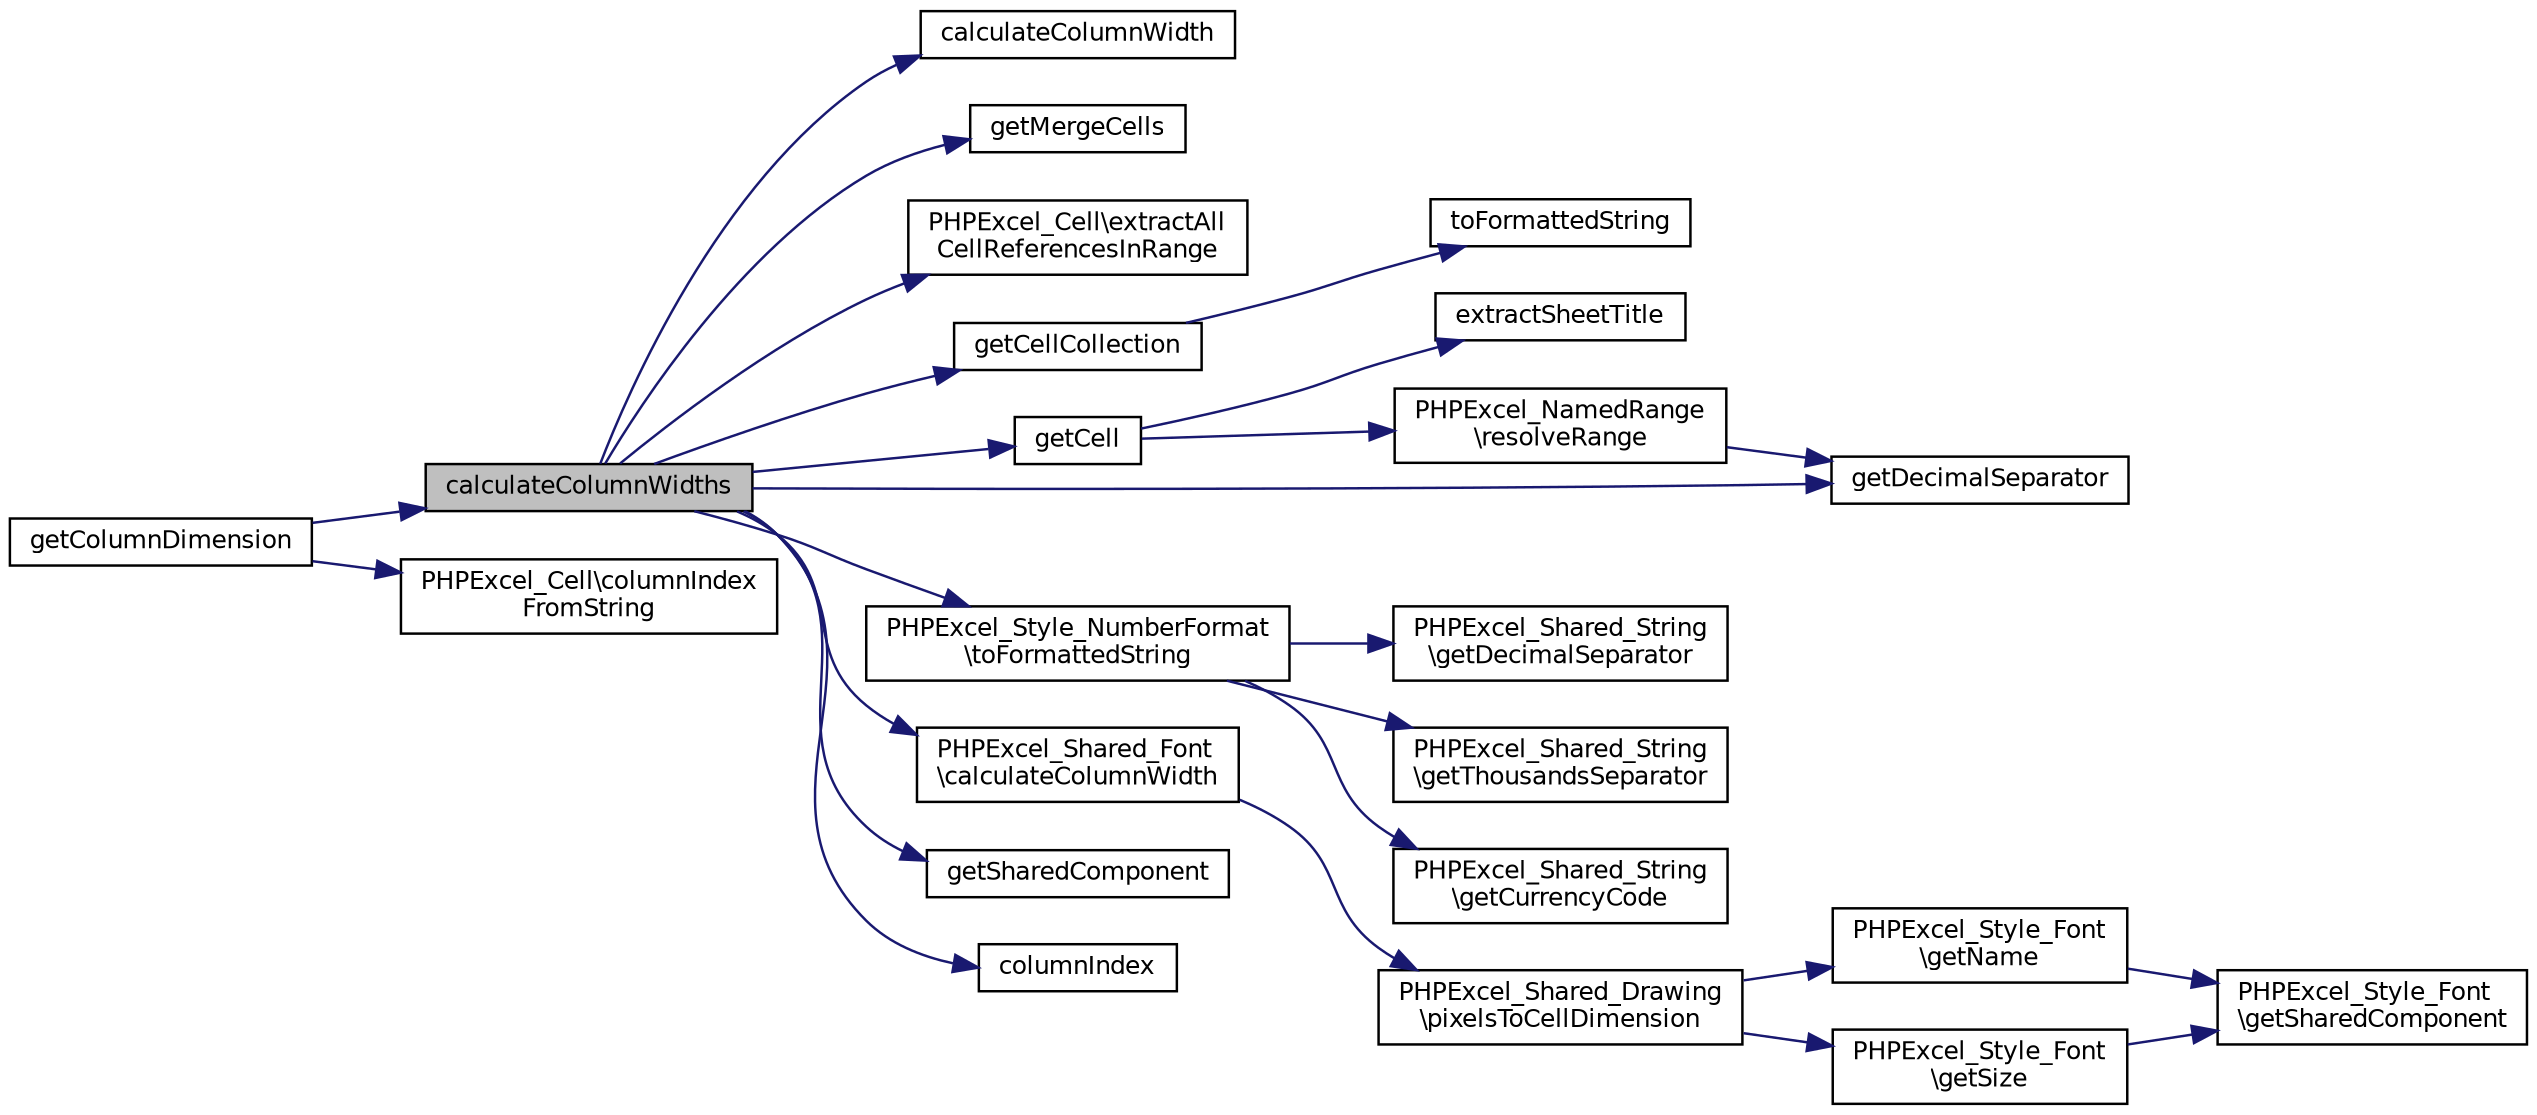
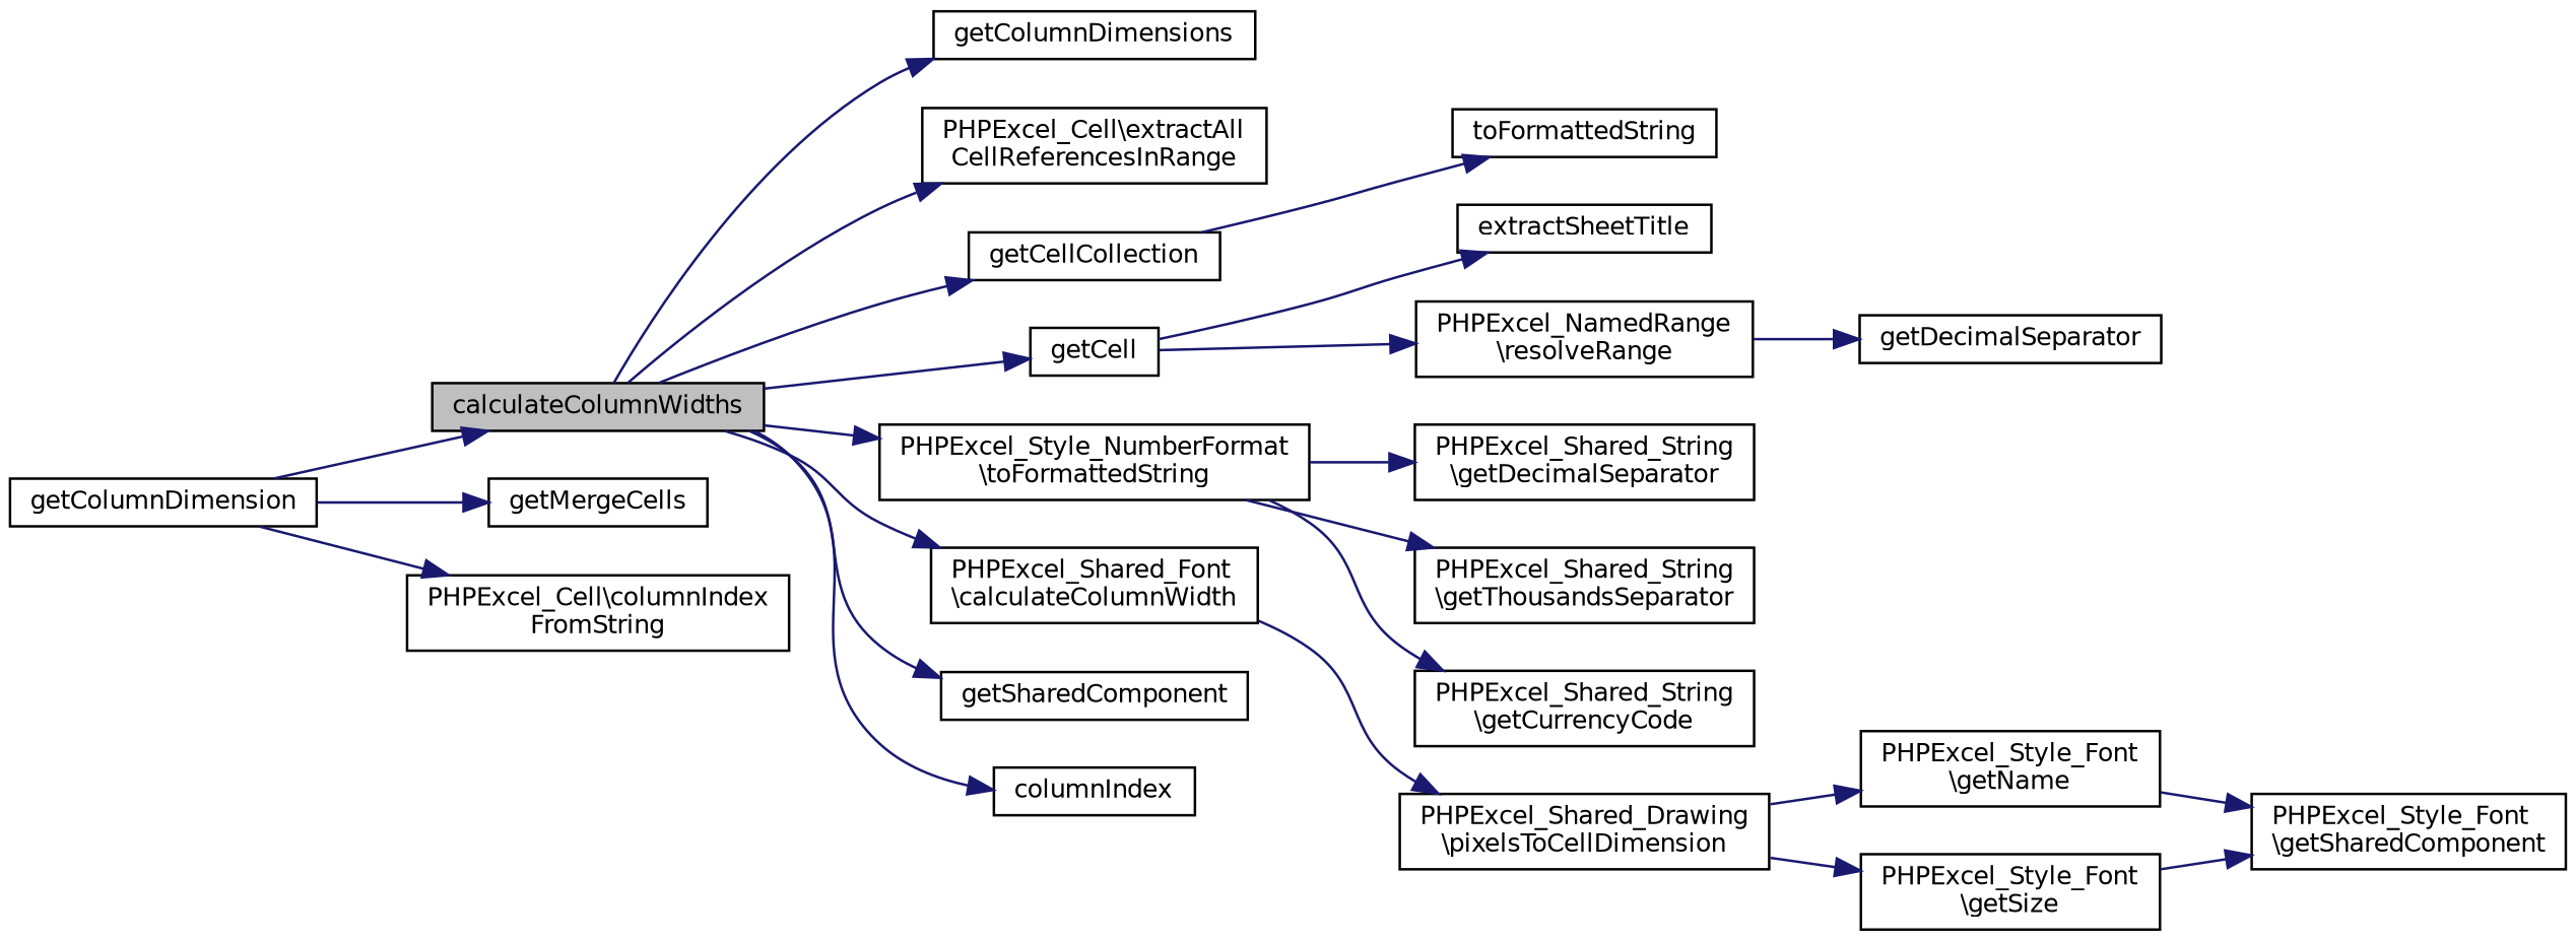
  digraph {
    rankdir=LR
    node [color=black fillcolor=white fontname=Helvetica fontsize=10 shape=record style=filled]
    edge [color=midnightblue fontname=Helvetica fontsize=10 labelfontname=Helvetica labelfontsize=10 style=solid]
    n1 [fillcolor=grey75 fontcolor=black height=0.2 label=calculateColumnWidths width=0.4]
-   n2 [height=0.2 label=calculateColumnWidth width=0.4]
+   n2 [height=0.2 label=getColumnDimensions width=0.4]
    n3 [height=0.2 label=getMergeCells width=0.4]
    n4 [height=0.2 label="PHPExcel_Cell\\extractAll\lCellReferencesInRange" width=0.4]
    n5 [height=0.2 label=getCellCollection width=0.4]
    n6 [height=0.2 label=getCell width=0.4]
    n7 [height=0.2 label=getDecimalSeparator width=0.4]
    n8 [height=0.2 label="PHPExcel_Style_NumberFormat\l\\toFormattedString" width=0.4]
    n9 [height=0.2 label="PHPExcel_Shared_Font\l\\calculateColumnWidth" width=0.4]
    n10 [height=0.2 label=getSharedComponent width=0.4]
    n11 [height=0.2 label=columnIndex width=0.4]
    n12 [height=0.2 label=toFormattedString width=0.4]
    n13 [height=0.2 label=extractSheetTitle width=0.4]
    n14 [height=0.2 label="PHPExcel_NamedRange\l\\resolveRange" width=0.4]
    n15 [height=0.2 label="PHPExcel_Shared_String\l\\getDecimalSeparator" width=0.4]
    n16 [height=0.2 label="PHPExcel_Shared_String\l\\getThousandsSeparator" width=0.4]
    n17 [height=0.2 label="PHPExcel_Shared_String\l\\getCurrencyCode" width=0.4]
    n18 [height=0.2 label="PHPExcel_Shared_Drawing\l\\pixelsToCellDimension" width=0.4]
    n19 [height=0.2 label=getColumnDimension width=0.4]
    n20 [height=0.2 label="PHPExcel_Cell\\columnIndex\lFromString" width=0.4]
    n21 [height=0.2 label="PHPExcel_Style_Font\l\\getName" width=0.4]
    n22 [height=0.2 label="PHPExcel_Style_Font\l\\getSize" width=0.4]
    n23 [height=0.2 label="PHPExcel_Style_Font\l\\getSharedComponent" width=0.4]
    n1 -> n2
-   n1 -> n3
+   n19 -> n3
    n1 -> n4
    n1 -> n5
    n1 -> n6
-   n1 -> n7
    n1 -> n8
    n1 -> n9
    n1 -> n10
    n1 -> n11
    n5 -> n12
    n6 -> n13
    n6 -> n14
    n8 -> n15
    n8 -> n16
    n8 -> n17
    n9 -> n18
    n14 -> n7
    n18 -> n21
    n18 -> n22
    n19 -> n1
    n19 -> n20
    n21 -> n23
    n22 -> n23
  }
